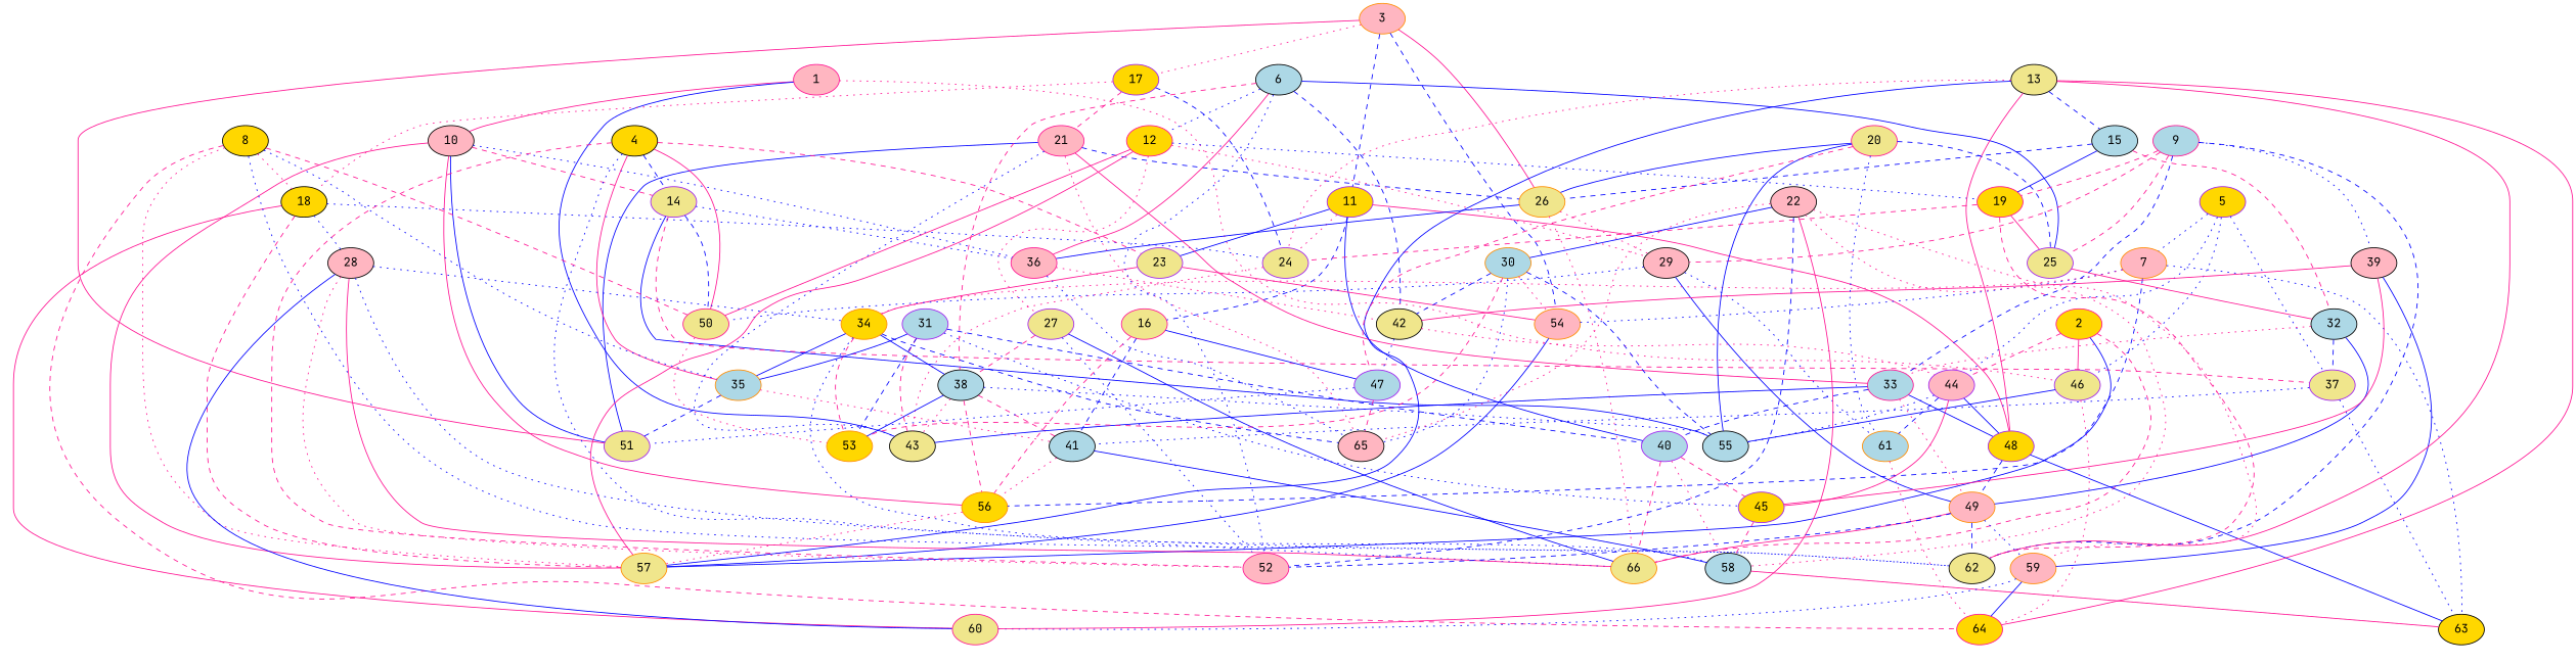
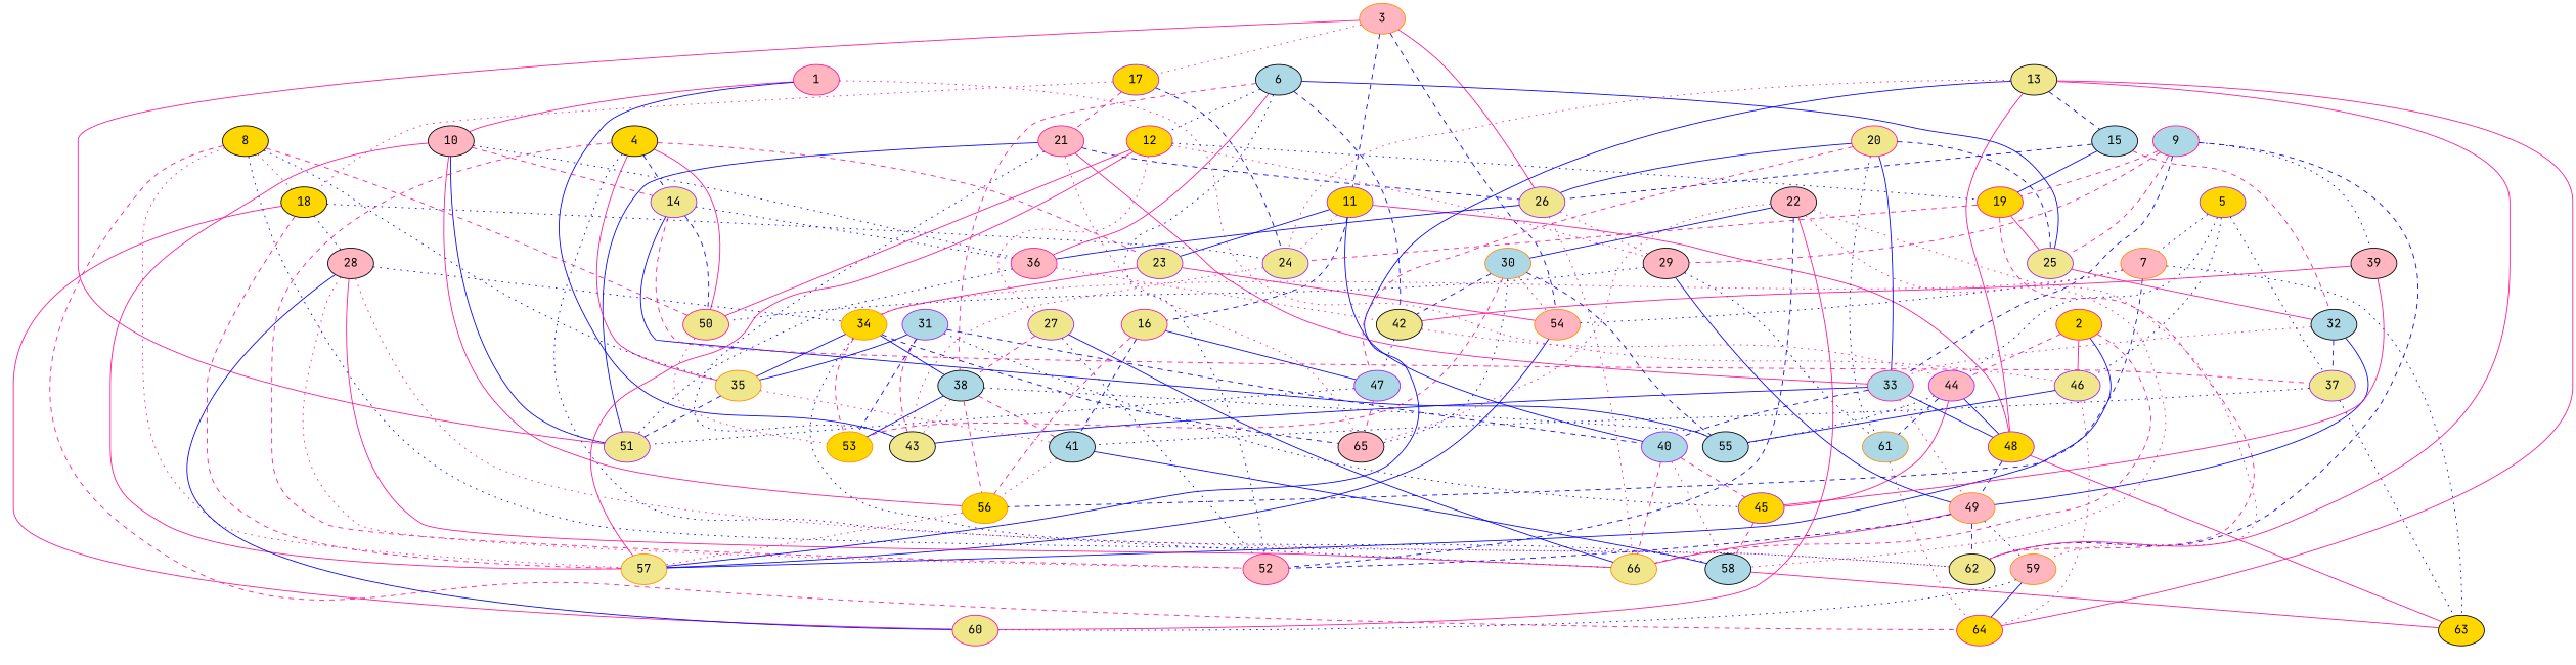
  graph {
    fontname="JetBrains Mono"
    node [color=black fillcolor=khaki fontname="JetBrains Mono" style=filled]
    edge [color=blue fontname="JetBrains Mono" style=dotted weight=1.0]
    1 [color=deeppink fillcolor=lightpink]
    10 [fillcolor=lightpink]
    43
    46 [color=purple]
    57 [color=darkorange]
    51 [color=purple]
    14 [color=purple]
    36 [color=deeppink fillcolor=lightpink]
    56 [color=darkorange fillcolor=gold]
    64 [color=deeppink fillcolor=gold]
    55 [fillcolor=lightblue]
    2 [color=deeppink fillcolor=gold]
    44 [color=purple fillcolor=lightpink]
    66 [color=darkorange]
    48 [color=purple fillcolor=gold]
    61 [color=darkorange fillcolor=lightblue]
    45 [color=purple fillcolor=gold]
    3 [color=darkorange fillcolor=lightpink]
    11 [color=purple fillcolor=gold]
    17 [color=purple fillcolor=gold]
-   26 [color=darkorange]
+   26 [color=purple]
    54 [color=darkorange fillcolor=lightpink]
    23 [color=purple]
    16 [color=deeppink]
    24 [color=purple]
    40 [color=purple fillcolor=lightblue]
    18 [fillcolor=gold]
    21 [color=deeppink fillcolor=lightpink]
    29 [fillcolor=lightpink]
    4 [fillcolor=gold]
-   35 [color=darkorange fillcolor=lightblue]
+   35 [color=darkorange]
    50 [color=deeppink]
    52 [color=deeppink fillcolor=lightpink]
    37 [color=purple]
    34 [color=darkorange fillcolor=gold]
    41 [fillcolor=lightblue]
    53 [color=darkorange fillcolor=gold]
    5 [color=purple fillcolor=gold]
    7 [color=darkorange fillcolor=lightpink]
    63 [fillcolor=gold]
    6 [fillcolor=lightblue]
    12 [color=deeppink fillcolor=gold]
    25 [color=purple]
    38 [fillcolor=lightblue]
    42
    19 [color=deeppink fillcolor=gold]
    27 [color=purple]
    32 [fillcolor=lightblue]
    65 [fillcolor=lightpink]
    47 [color=purple fillcolor=lightblue]
    58 [fillcolor=lightblue]
    8 [fillcolor=gold]
    62
    28 [fillcolor=lightpink]
    60 [color=deeppink]
    9 [color=deeppink fillcolor=lightblue]
    33 [color=deeppink fillcolor=lightblue]
    39 [fillcolor=lightpink]
    49 [color=darkorange fillcolor=lightpink]
    59 [color=darkorange fillcolor=lightpink]
    13
    15 [fillcolor=lightblue]
    20 [color=deeppink]
    22 [fillcolor=lightpink]
    30 [color=darkorange fillcolor=lightblue]
    31 [color=purple fillcolor=lightblue]
    1 -- 10 [color=deeppink style=solid]
    1 -- 43 [style=solid]
    1 -- 46 [color=deeppink weight=2.0]
    10 -- 57 [color=deeppink style=solid]
    10 -- 51 [style=solid]
    10 -- 14 [color=deeppink style=dashed]
    10 -- 36
    10 -- 56 [color=deeppink style=solid]
    46 -- 64 [color=deeppink]
    46 -- 55 [style=solid]
    14 -- 36
    14 -- 55 [style=solid]
    14 -- 50 [style=dashed]
    14 -- 37 [color=deeppink style=dashed]
    36 -- 42 [color=deeppink]
-   36 -- 65
+   36 -- 51
    56 -- 57 [color=deeppink]
    2 -- 46 [color=deeppink style=solid]
    2 -- 57 [style=solid]
    2 -- 44 [color=deeppink style=dashed]
    2 -- 66 [color=deeppink style=dashed]
    44 -- 55
    44 -- 48 [style=solid]
    44 -- 61 [style=dashed]
    44 -- 45 [color=deeppink style=solid weight=2.0]
-   48 -- 63 [style=solid]
+   48 -- 63 [color=deeppink style=solid]
    48 -- 49 [style=dashed]
    61 -- 64 [color=deeppink weight=2.0]
    45 -- 58 [color=deeppink style=dashed]
    3 -- 51 [color=deeppink style=solid]
    3 -- 11 [style=dashed]
    3 -- 17 [color=deeppink]
    3 -- 26 [color=deeppink style=solid weight=2.0]
    3 -- 54 [style=dashed]
    11 -- 48 [color=deeppink style=solid]
    11 -- 23 [style=solid]
    11 -- 16 [style=dashed]
    11 -- 24 [color=deeppink]
    11 -- 40 [style=solid]
    17 -- 24 [style=dashed]
    17 -- 18 [color=deeppink]
    17 -- 21 [color=deeppink style=dashed]
    26 -- 36 [style=solid]
    26 -- 66 [color=deeppink]
    26 -- 29 [color=deeppink]
    54 -- 57 [style=solid]
    23 -- 54 [color=deeppink style=solid]
    23 -- 34 [color=deeppink style=solid]
    16 -- 56 [color=deeppink style=dashed]
    16 -- 41 [style=dashed]
    16 -- 47 [style=solid]
    24 -- 43 [color=deeppink]
    40 -- 66 [color=deeppink style=dashed]
    40 -- 45 [color=deeppink style=dashed]
    40 -- 58 [color=deeppink]
    18 -- 57 [color=deeppink style=dashed]
    18 -- 24
    18 -- 28
    18 -- 60 [color=deeppink style=solid]
    21 -- 43
    21 -- 51 [style=solid]
    21 -- 26 [style=dashed]
    21 -- 65 [color=deeppink]
    21 -- 33 [color=deeppink style=solid]
    29 -- 61
    29 -- 50
    29 -- 49 [style=solid]
    4 -- 14 [style=dashed]
    4 -- 66
    4 -- 23 [color=deeppink style=dashed]
    4 -- 35 [color=deeppink style=solid]
    4 -- 50 [color=deeppink style=solid]
    4 -- 52 [color=deeppink style=dashed]
    35 -- 51 [style=dashed]
    35 -- 41 [color=deeppink]
    50 -- 53 [color=deeppink]
    37 -- 41
    37 -- 63
    34 -- 35 [style=solid]
    34 -- 53 [color=deeppink style=dashed]
    34 -- 38 [style=solid]
    34 -- 65 [style=dashed]
    34 -- 58
    41 -- 56 [color=deeppink]
    41 -- 58 [style=solid]
    5 -- 46
    5 -- 44
    5 -- 37
    5 -- 7
    7 -- 56 [style=dashed]
    7 -- 54 [weight=2.0]
    7 -- 34 [color=deeppink]
    7 -- 63
    6 -- 36 [color=deeppink style=solid]
    6 -- 52
    6 -- 12
    6 -- 25 [style=solid]
    6 -- 38 [color=deeppink style=dashed]
    6 -- 42 [style=dashed]
    12 -- 57 [color=deeppink style=solid]
    12 -- 29 [color=deeppink]
    12 -- 50 [color=deeppink style=solid]
    12 -- 19
    12 -- 27 [color=deeppink]
    25 -- 32 [color=deeppink style=solid]
    38 -- 43 [color=deeppink]
    38 -- 56 [color=deeppink style=dashed]
    38 -- 55
    38 -- 41 [color=deeppink style=dashed]
    38 -- 53 [style=solid]
    42 -- 44 [color=deeppink]
    42 -- 47
    19 -- 24 [color=deeppink style=dashed]
    19 -- 25 [color=deeppink style=solid]
    19 -- 62 [color=deeppink style=dashed]
    27 -- 66 [style=solid]
    27 -- 52
    27 -- 38 [color=deeppink style=dashed]
    32 -- 37 [style=dashed weight=2.0]
    32 -- 33 [color=deeppink]
    32 -- 49 [style=solid]
    47 -- 51 [weight=2.0]
    47 -- 65 [color=deeppink style=dashed]
    58 -- 63 [color=deeppink style=solid]
    8 -- 57 [color=deeppink]
    8 -- 64 [color=deeppink style=dashed]
    8 -- 18 [color=deeppink]
    8 -- 35
    8 -- 50 [color=deeppink style=dashed]
    8 -- 62
    28 -- 66 [color=deeppink style=solid]
    28 -- 52 [color=deeppink]
    28 -- 34
-   28 -- 62
+   28 -- 62 [color=deeppink]
    28 -- 60 [style=solid]
    9 -- 29 [color=deeppink style=dashed]
    9 -- 25 [color=deeppink style=dashed]
    9 -- 19 [color=deeppink style=dashed]
    9 -- 62 [style=dashed]
    9 -- 33 [style=dashed]
    9 -- 39
    33 -- 43 [style=solid]
    33 -- 48 [style=solid]
    33 -- 40 [style=dashed]
    33 -- 49 [color=deeppink weight=2.0]
    39 -- 45 [color=deeppink style=solid]
    39 -- 42 [color=deeppink style=solid]
-   39 -- 59 [style=solid]
    49 -- 66 [color=deeppink style=solid weight=2.0]
    49 -- 52 [style=dashed]
    49 -- 62 [style=dashed]
    49 -- 59
    59 -- 64 [style=solid]
    59 -- 60
    13 -- 57 [style=solid]
    13 -- 64 [color=deeppink style=solid]
    13 -- 48 [color=deeppink style=solid]
    13 -- 24 [color=deeppink]
    13 -- 62 [color=deeppink style=solid]
    13 -- 15 [style=dashed]
    15 -- 26 [style=dashed]
    15 -- 19 [style=solid]
    15 -- 32 [color=deeppink style=dashed]
-   20 -- 55 [style=solid]
+   20 -- 33 [style=solid]
    20 -- 61
    20 -- 26 [style=solid]
    20 -- 25 [style=dashed weight=2.0]
    20 -- 47 [color=deeppink style=dashed]
    22 -- 52 [style=dashed]
    22 -- 65 [color=deeppink]
    22 -- 58 [color=deeppink]
    22 -- 60 [color=deeppink style=solid]
    22 -- 59 [color=deeppink]
    22 -- 30 [style=solid]
    30 -- 55 [style=dashed]
    30 -- 54 [color=deeppink]
    30 -- 53 [color=deeppink style=dashed]
    30 -- 42 [style=dashed]
    30 -- 65
    31 -- 43 [color=deeppink style=dashed]
    31 -- 45
    31 -- 40 [style=dashed]
    31 -- 35 [style=solid]
    31 -- 53 [style=dashed weight=2.0]
  }
